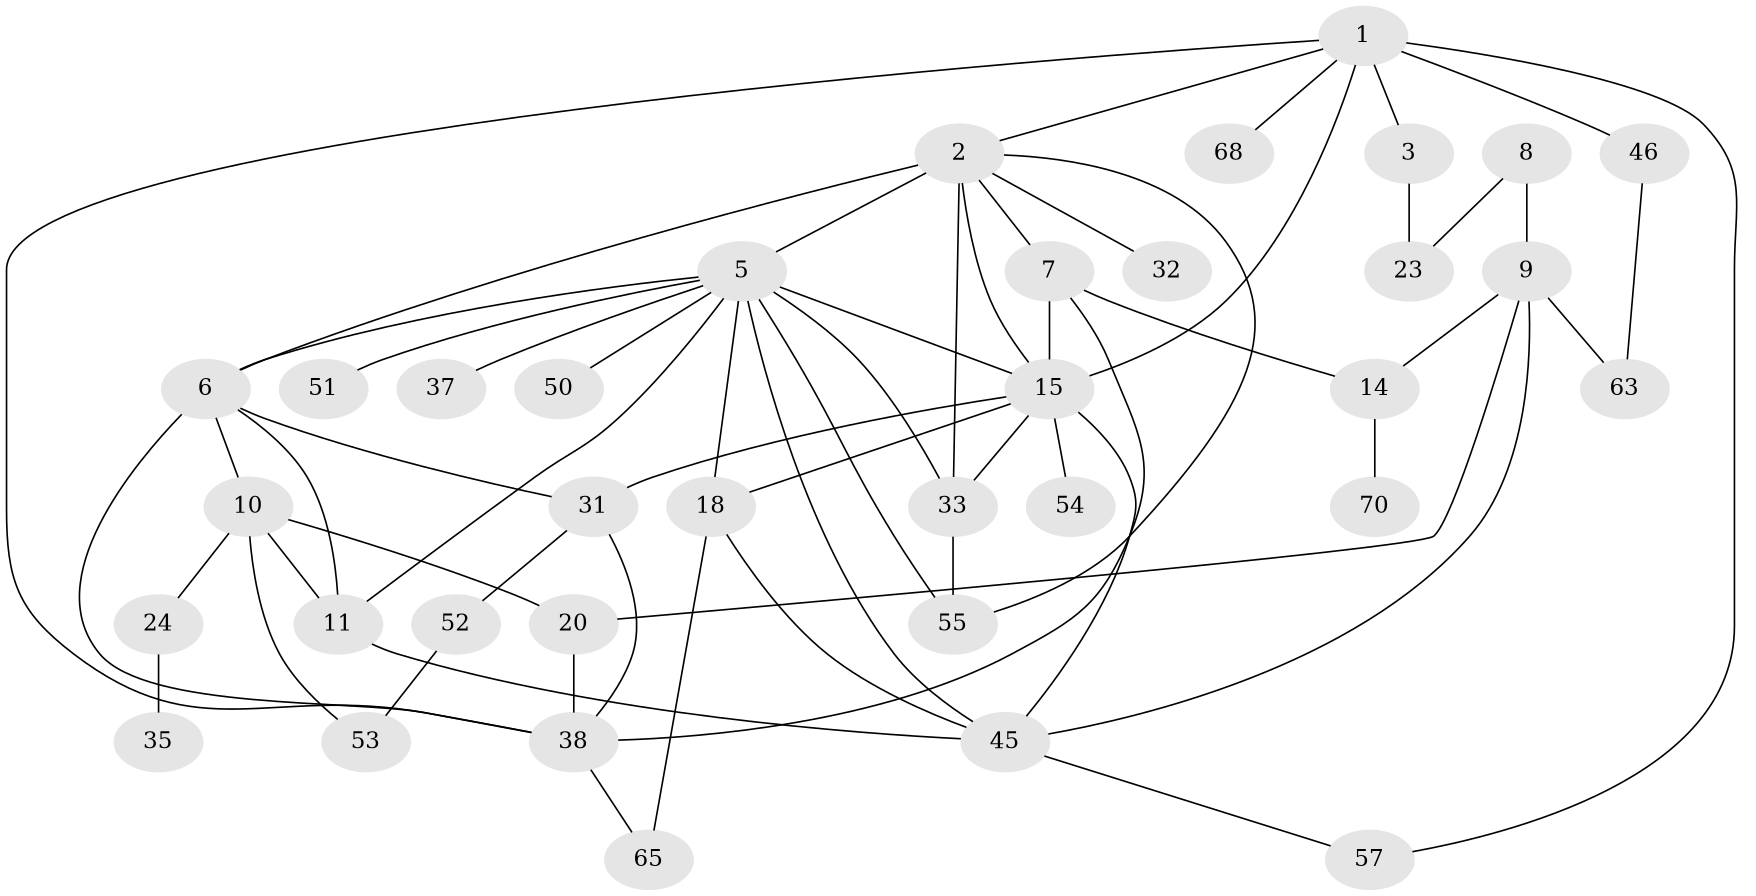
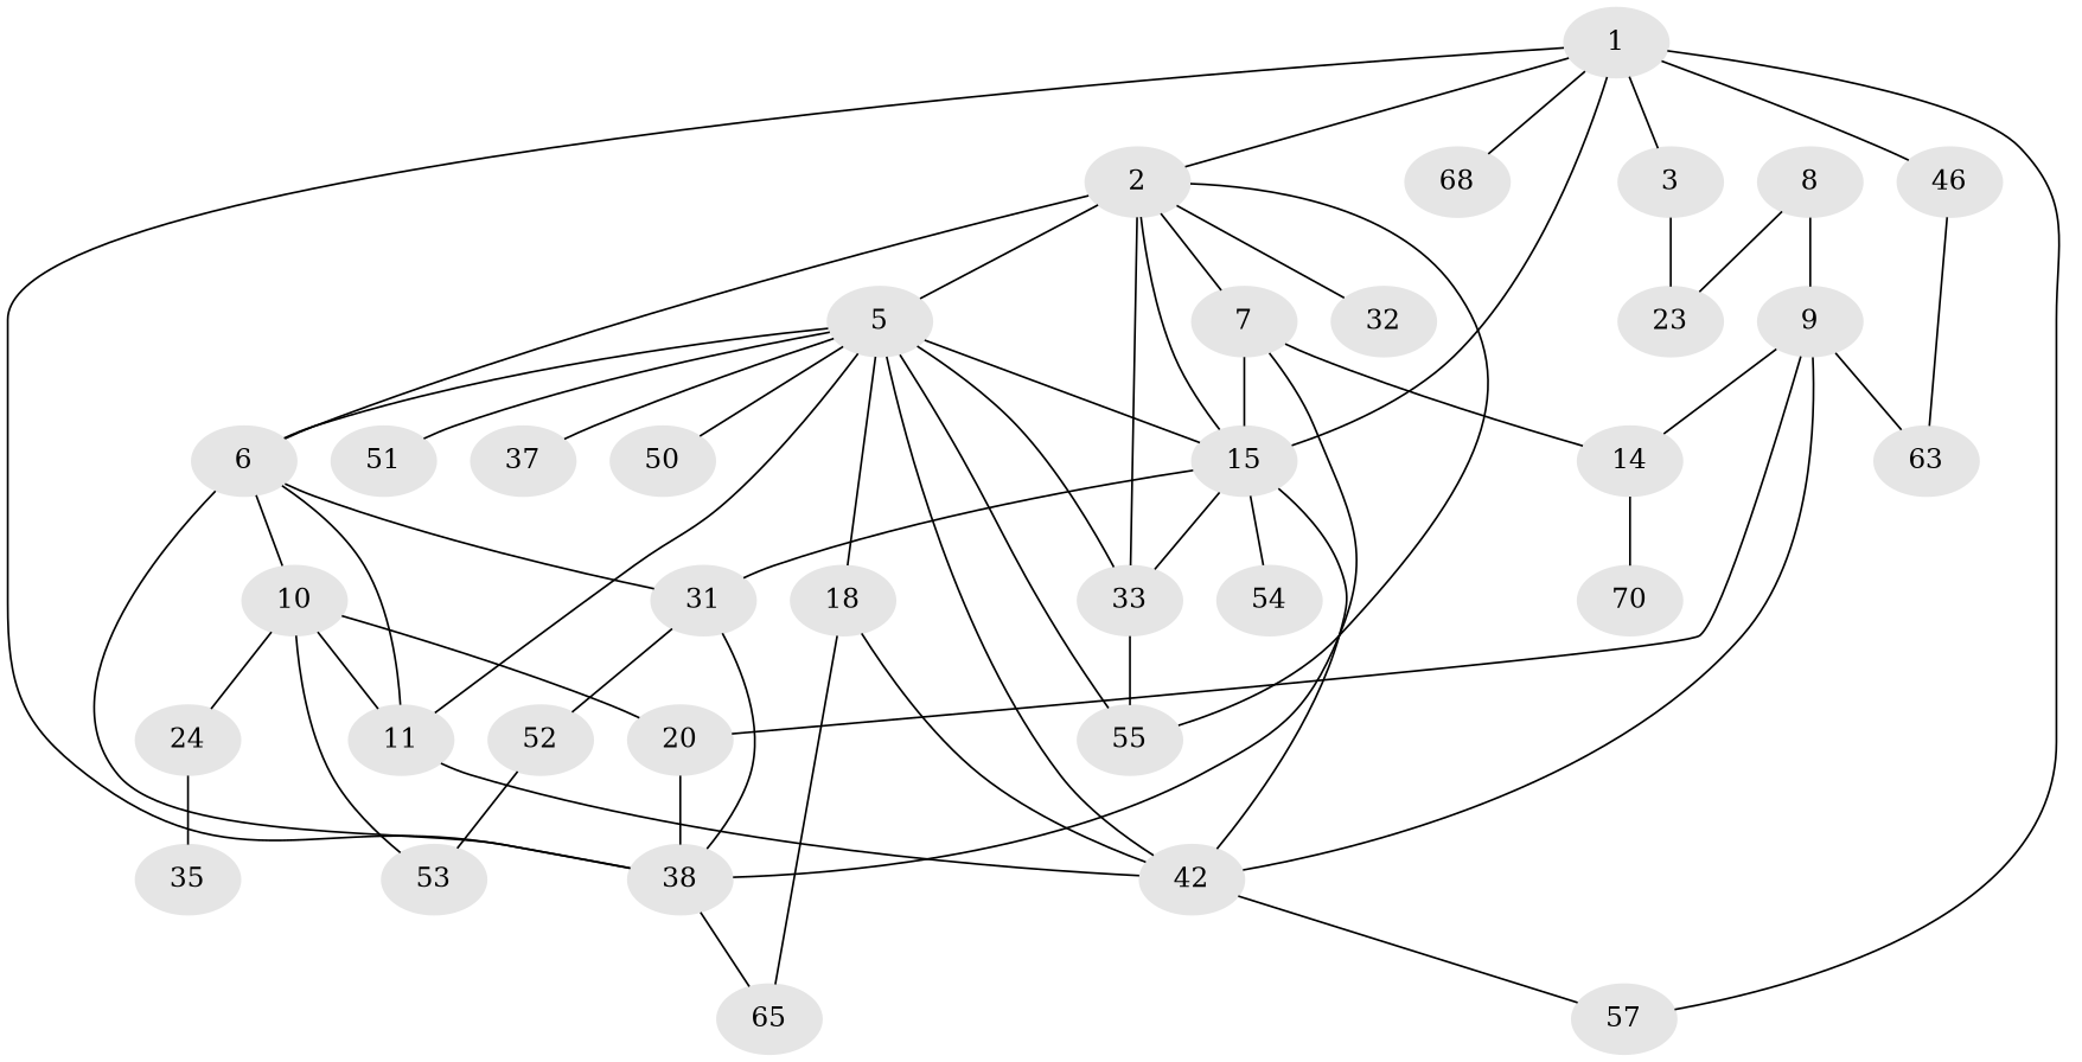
  graph {
    node [color=gray90 style=filled]
    1 [super="+27+39+22"]
    2 [super="+4"]
    3 [super="+58"]
    15 [super="+19+43+16"]
    38 [super="+59+40"]
    46
    57
    68
    5 [super="+13+17+30"]
    6
    7
    32
    33 [super="+49"]
    55 [super="+56"]
    23 [super="+26"]
    18 [super="+29"]
-   42 [super="+62" label=45]
+   42 [super="+62"]
    31 [super="+48"]
    54
    65
    63
    11
    37
    50
    51
    10
    14 [super="+45"]
    8
    9 [super="+47"]
    20 [super="+28"]
    24 [super="+73"]
    53
    52
    70
    35
    1 -- 2
    1 -- 3 [weight=2]
    1 -- 15
    1 -- 38
    1 -- 46
    1 -- 57
    1 -- 68
    2 -- 15
    2 -- 5 [weight=2]
    2 -- 6
    2 -- 7
    2 -- 32
    2 -- 33
    2 -- 55
    3 -- 23
    15 -- 33
-   15 -- 18 [weight=2]
    15 -- 42
    15 -- 31 [weight=3]
    15 -- 54
    38 -- 65
    46 -- 63
    5 -- 15
    5 -- 6
    5 -- 33
    5 -- 55
    5 -- 18
    5 -- 42
    5 -- 11
    5 -- 37
    5 -- 50
    5 -- 51
    6 -- 38
    6 -- 31
    6 -- 11
    6 -- 10
    7 -- 15 [weight=2]
    7 -- 38
    7 -- 14
    33 -- 55
    18 -- 42
    18 -- 65
    42 -- 57
    31 -- 38
    31 -- 52
    11 -- 42
    10 -- 11
    10 -- 20
    10 -- 24
    10 -- 53
    14 -- 70
    8 -- 23
    8 -- 9
    9 -- 42
    9 -- 63
    9 -- 14
    9 -- 20
    20 -- 38 [weight=2]
    24 -- 35
    52 -- 53
  }
